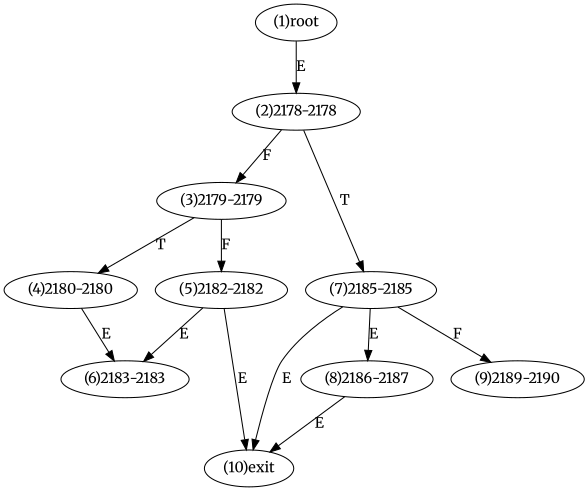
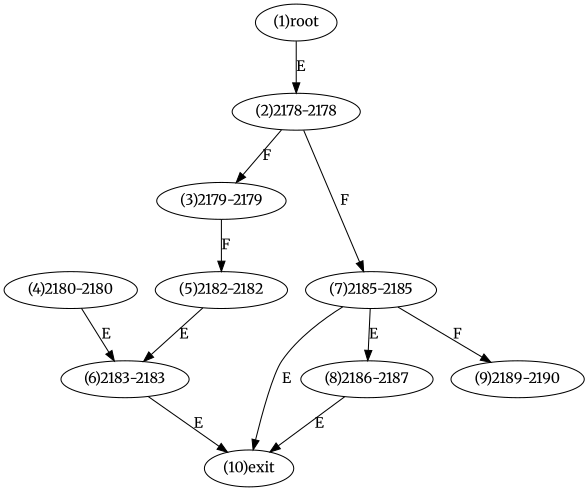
  digraph {
    fontname=Merriweather
    node [fontname=Merriweather]
    edge [fontname=Merriweather]
    n1 [label="(1)root"]
    n2 [label="(2)2178-2178"]
    n3 [label="(3)2179-2179"]
    n4 [label="(7)2185-2185"]
    n5 [label="(4)2180-2180"]
    n6 [label="(5)2182-2182"]
    n7 [label="(10)exit"]
    n8 [label="(8)2186-2187"]
    n9 [label="(9)2189-2190"]
    n10 [label="(6)2183-2183"]
    n1 -> n2 [label=E]
    n2 -> n3 [label=F]
-   n2 -> n4 [label=T]
-   n3 -> n5 [label=T]
+   n2 -> n4 [label=F]
    n3 -> n6 [label=F]
    n4 -> n7 [label=E]
    n4 -> n8 [label=E]
    n4 -> n9 [label=F]
    n5 -> n10 [label=E]
    n6 -> n10 [label=E]
    n8 -> n7 [label=E]
-   n6 -> n7 [label=E]
+   n10 -> n7 [label=E]
  }
